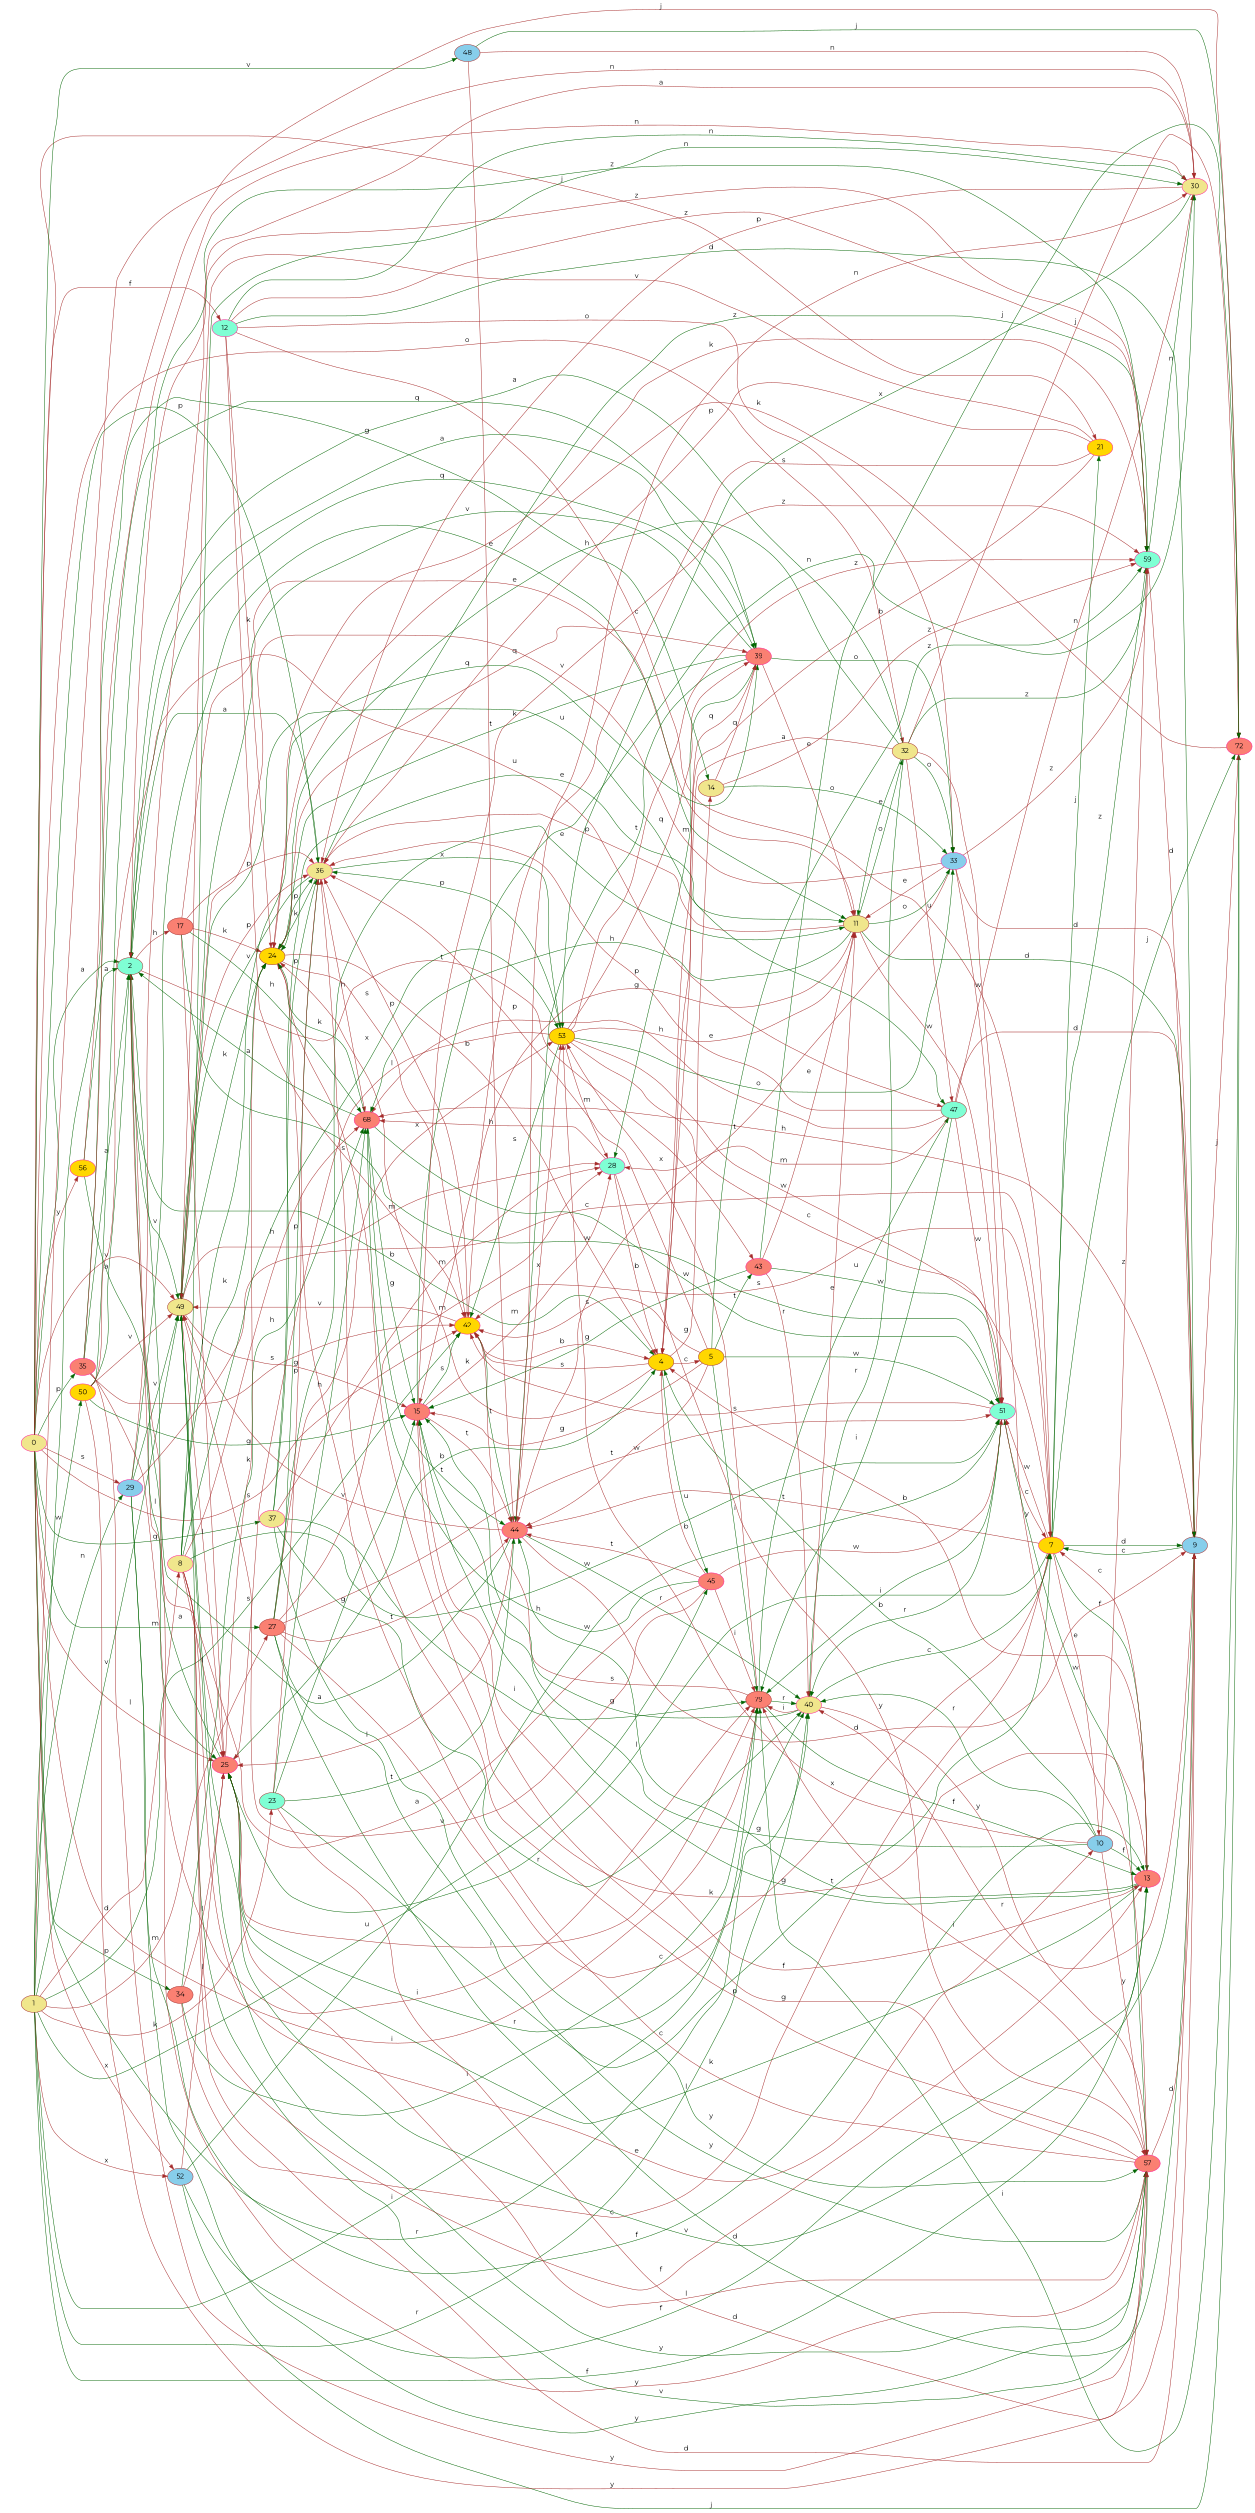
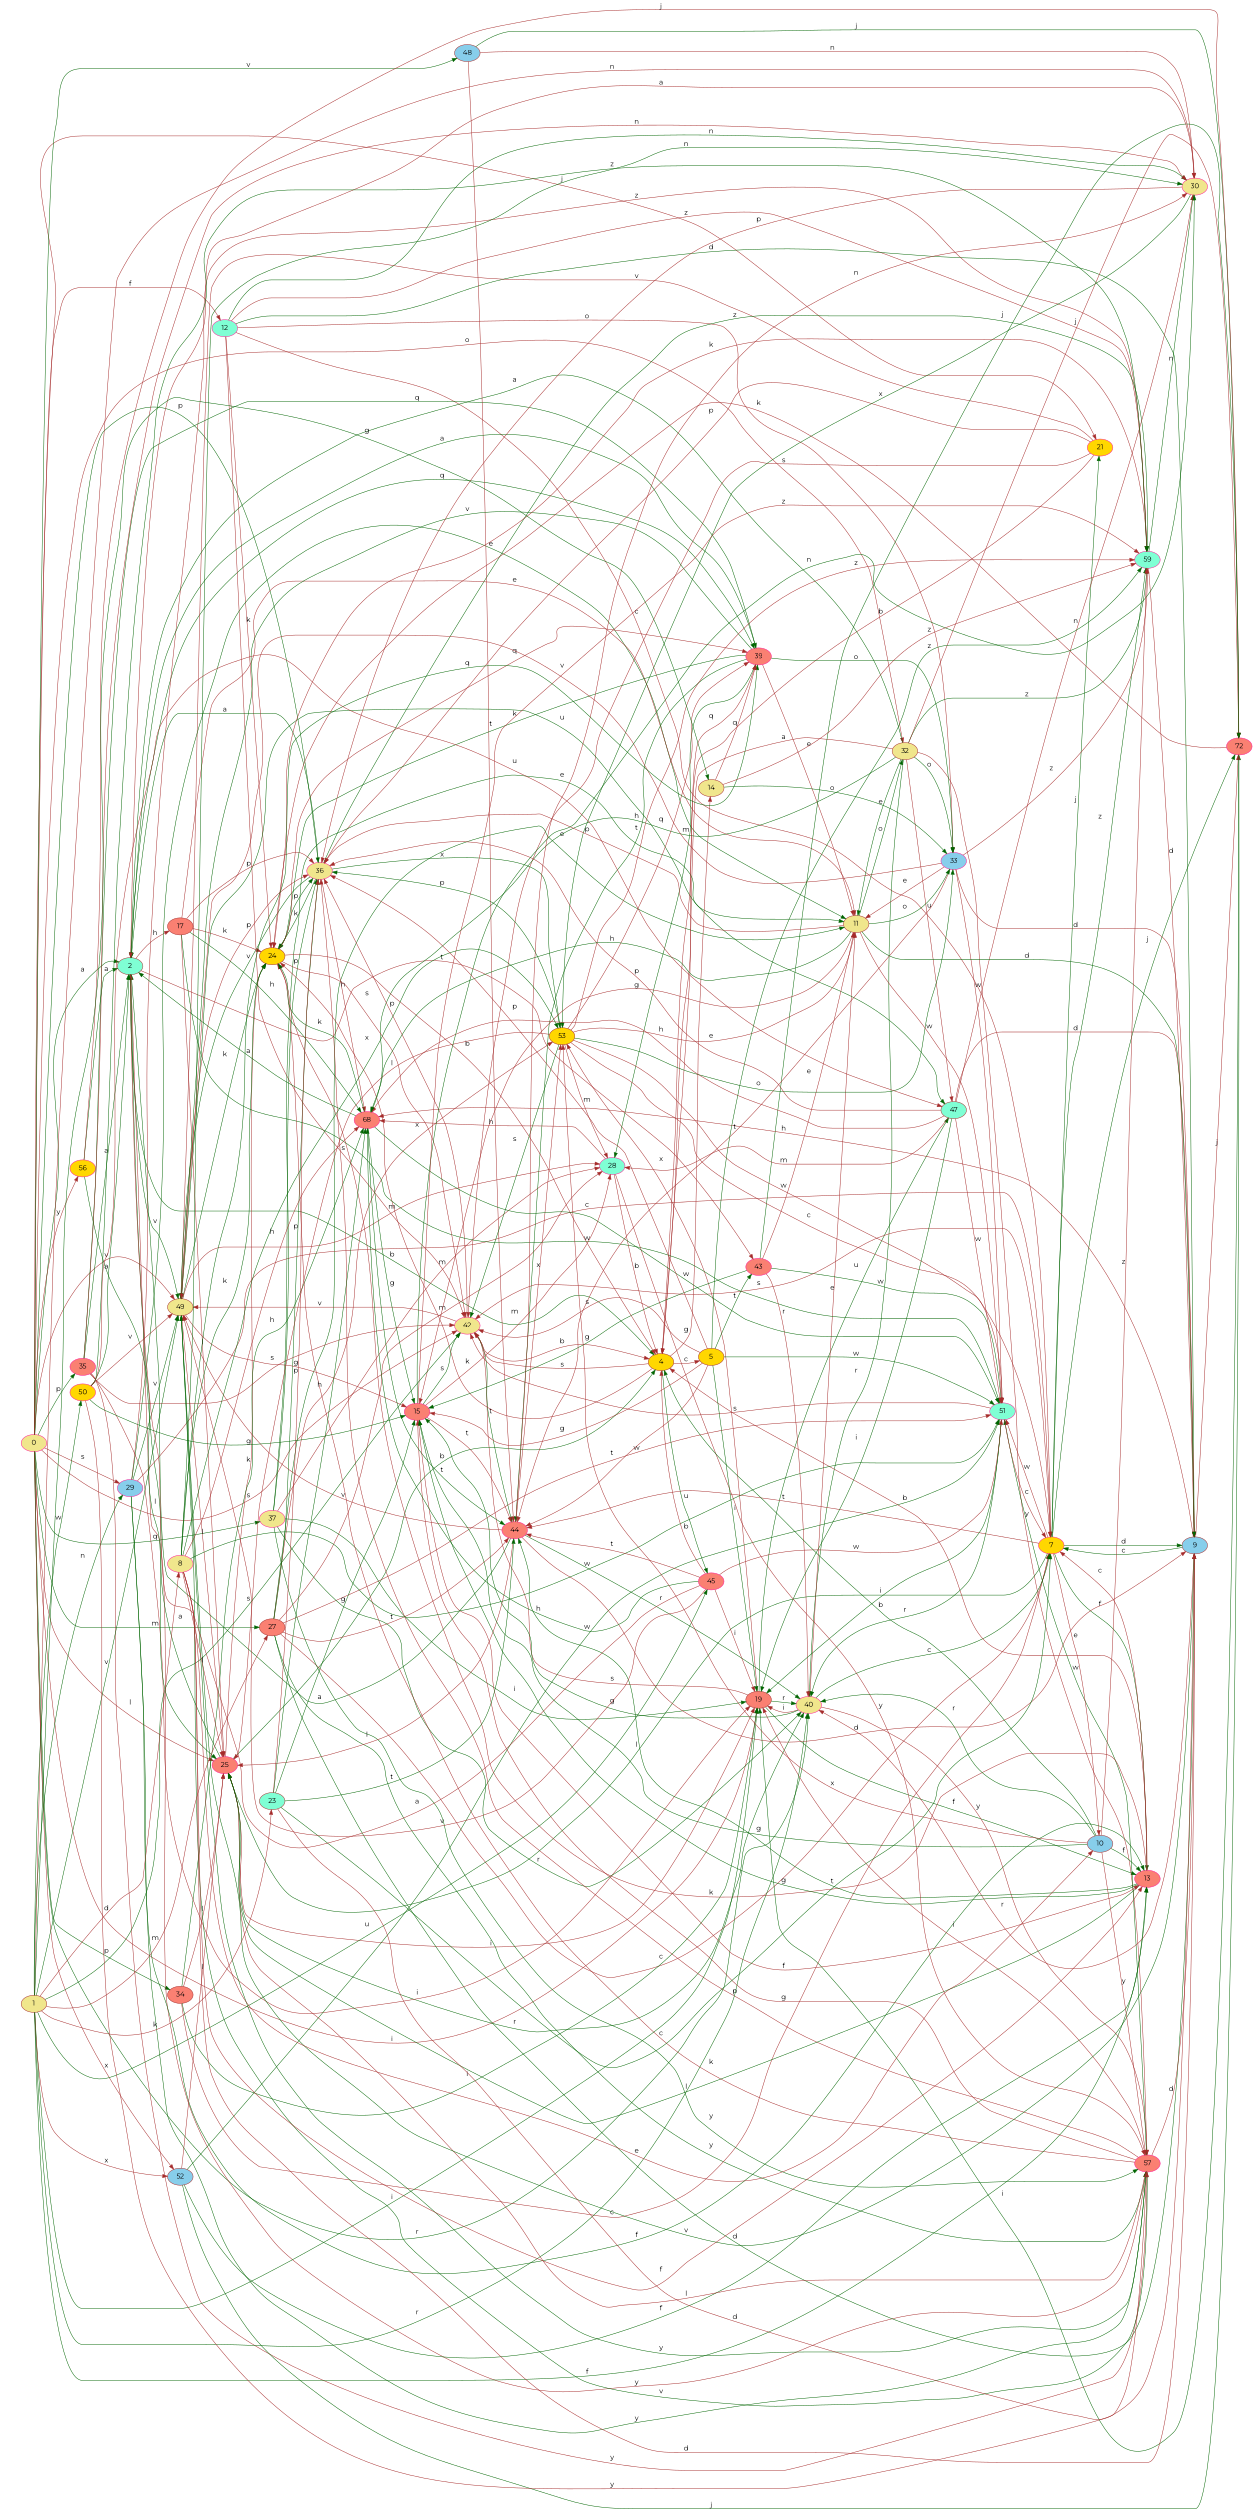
  strict digraph {
    fontname=Montserrat
    rankdir=LR
    node [color=deeppink fillcolor=salmon fontname=Montserrat style=filled]
    edge [color=brown fontname=Montserrat]
    0 [fillcolor=khaki]
    2 [color=brown fillcolor=aquamarine]
    12 [fillcolor=aquamarine]
-   19 [color=brown label=79]
+   19 [color=brown]
    21 [fillcolor=gold]
    25
    27 [color=brown]
    29 [fillcolor=skyblue]
    32 [color=brown fillcolor=khaki]
    34 [color=brown]
    35
    36 [fillcolor=khaki]
    37 [fillcolor=khaki]
    40 [fillcolor=khaki]
-   42 [fillcolor=gold]
+   42 [fillcolor=khaki]
    48 [color=brown fillcolor=skyblue]
    49 [color=brown fillcolor=khaki]
    52 [color=brown fillcolor=skyblue]
    56 [fillcolor=gold]
    4 [color=brown fillcolor=gold]
    17 [color=brown]
    n22 [label=39]
    43
    57
    30 [fillcolor=khaki]
    24 [color=brown fillcolor=gold]
    59 [fillcolor=aquamarine]
    7 [fillcolor=gold]
    9 [color=brown fillcolor=skyblue]
    33 [fillcolor=skyblue]
    13
    53 [color=brown fillcolor=gold]
    47 [color=brown fillcolor=aquamarine]
    44
    51 [fillcolor=aquamarine]
    11 [color=brown fillcolor=khaki]
    28 [fillcolor=aquamarine]
    n38 [label=72]
    n39 [label=68]
    15
    1 [color=brown fillcolor=khaki]
    8 [fillcolor=khaki]
    14 [color=brown fillcolor=khaki]
    23 [color=brown fillcolor=aquamarine]
    45
    50 [fillcolor=gold]
    10 [color=brown fillcolor=skyblue]
    5 [color=brown fillcolor=gold]
    0 -> 2 [color=darkgreen label=a]
    0 -> 12 [label=f]
    0 -> 19 [label=i]
    0 -> 21 [label=j]
    0 -> 25 [label=l]
    0 -> 27 [color=darkgreen label=m]
    0 -> 29 [label=s]
    0 -> 32 [label=o]
    0 -> 34 [color=darkgreen label=p]
    0 -> 35 [color=darkgreen label=p]
    0 -> 36 [color=darkgreen label=p]
    0 -> 37 [color=darkgreen label=q]
    0 -> 40 [color=darkgreen label=r]
    0 -> 42 [label=s]
    0 -> 48 [color=darkgreen label=v]
    0 -> 49 [label=v]
    0 -> 52 [label=x]
    0 -> 56 [label=y]
    2 -> 49 [color=darkgreen label=v]
    2 -> 4 [color=darkgreen label=b]
    2 -> 17 [label=h]
    2 -> n22 [color=darkgreen label=q]
    2 -> 43 [label=t]
    2 -> 57 [label=y]
    12 -> 42 [label=s]
    12 -> 30 [color=darkgreen label=n]
    12 -> 24 [label=k]
    12 -> 59 [label=z]
    12 -> 7 [label=c]
    12 -> 9 [color=darkgreen label=d]
    12 -> 33 [label=o]
    19 -> 40 [color=darkgreen label=r]
    19 -> 42 [label=s]
    19 -> 13 [color=darkgreen label=f]
    19 -> 53 [label=x]
    19 -> 47 [color=darkgreen label=u]
    21 -> 36 [label=p]
    21 -> 42 [label=s]
    21 -> 49 [label=v]
    21 -> 4 [label=b]
    25 -> 2 [color=darkgreen label=a]
    25 -> 19 [label=i]
    25 -> 40 [color=darkgreen label=r]
    25 -> 4 [color=darkgreen label=b]
    25 -> 24 [label=k]
    27 -> 36 [color=darkgreen label=p]
    27 -> 57 [color=darkgreen label=y]
    27 -> 7 [label=c]
    27 -> 9 [color=darkgreen label=d]
    27 -> 53 [label=x]
    27 -> 44 [label=t]
    27 -> 51 [label=w]
    27 -> 11 [color=darkgreen label=e]
    27 -> 28 [label=m]
    29 -> 49 [color=darkgreen label=v]
    29 -> 57 [color=darkgreen label=y]
    29 -> 59 [label=z]
    29 -> 7 [label=c]
    29 -> 13 [color=darkgreen label=f]
    29 -> 11 [color=darkgreen label=e]
    32 -> 2 [color=darkgreen label=a]
    32 -> 40 [color=darkgreen label=r]
    32 -> 4 [label=a]
    32 -> 57 [label=y]
    32 -> 59 [color=darkgreen label=z]
    32 -> 33 [color=darkgreen label=o]
    32 -> 47 [label=u]
    32 -> 11 [color=darkgreen label=e]
    32 -> n38 [label=j]
-   32 -> 24 [color=darkgreen label=h]
+   32 -> n39 [color=darkgreen label=h]
    34 -> 19 [color=darkgreen label=i]
    34 -> 25 [label=l]
    34 -> 7 [label=c]
    34 -> n39 [color=darkgreen label=h]
    35 -> 2 [color=darkgreen label=a]
    35 -> 19 [label=i]
    35 -> 42 [label=s]
    35 -> n22 [color=darkgreen label=q]
    35 -> 57 [label=y]
    35 -> 30 [label=n]
    36 -> 2 [color=darkgreen label=a]
    36 -> 49 [color=darkgreen label=v]
    36 -> 24 [color=darkgreen label=k]
    36 -> 59 [color=darkgreen label=z]
    36 -> 53 [color=darkgreen label=x]
    36 -> n39 [label=h]
    37 -> 19 [color=darkgreen label=i]
    37 -> 36 [color=darkgreen label=p]
    37 -> 40 [color=darkgreen label=r]
    37 -> 57 [color=darkgreen label=y]
    37 -> 11 [color=darkgreen label=e]
    37 -> 28 [label=m]
    40 -> 19 [label=i]
    40 -> 57 [label=y]
    40 -> 7 [color=darkgreen label=c]
    40 -> 11 [label=e]
    40 -> 15 [color=darkgreen label=g]
    42 -> 36 [label=p]
    42 -> 49 [label=v]
    42 -> 4 [label=b]
    42 -> 44 [color=darkgreen label=t]
    48 -> 30 [label=n]
    48 -> 44 [label=t]
    48 -> n38 [color=darkgreen label=j]
    49 -> 25 [label=l]
    49 -> 36 [label=p]
    49 -> 57 [color=darkgreen label=y]
    49 -> 24 [color=darkgreen label=k]
    49 -> 47 [color=darkgreen label=u]
    49 -> 28 [label=m]
    49 -> 15 [label=g]
    52 -> 25 [label=l]
    52 -> 13 [color=darkgreen label=f]
    52 -> 51 [color=darkgreen label=w]
    52 -> n38 [color=darkgreen label=j]
    56 -> 2 [color=darkgreen label=a]
    56 -> 25 [color=darkgreen label=l]
    56 -> n38 [label=j]
    4 -> 42 [label=s]
    4 -> n22 [label=q]
    4 -> 24 [label=k]
    4 -> 14 [label=g]
    4 -> 45 [color=darkgreen label=u]
    4 -> 5 [label=c]
    17 -> 25 [label=l]
    17 -> 36 [label=p]
    17 -> 24 [label=k]
    17 -> 51 [color=darkgreen label=w]
    17 -> 11 [label=e]
    17 -> n39 [color=darkgreen label=h]
    n22 -> 2 [color=darkgreen label=a]
    n22 -> 49 [color=darkgreen label=v]
    n22 -> 24 [color=darkgreen label=k]
    n22 -> 33 [color=darkgreen label=o]
    n22 -> 44 [color=darkgreen label=t]
    n22 -> 11 [label=e]
    n22 -> 28 [color=darkgreen label=m]
    43 -> 40 [label=r]
    43 -> 51 [color=darkgreen label=w]
    43 -> 11 [label=e]
    43 -> n38 [color=darkgreen label=j]
    43 -> 15 [color=darkgreen label=g]
    57 -> 19 [label=i]
    57 -> 25 [label=l]
    57 -> 36 [label=p]
    57 -> 49 [color=darkgreen label=v]
    57 -> 24 [label=k]
    57 -> 9 [label=d]
    57 -> 51 [color=darkgreen label=w]
    57 -> 15 [label=g]
    30 -> 2 [label=a]
    30 -> 36 [label=p]
    30 -> 53 [color=darkgreen label=x]
    24 -> 36 [color=darkgreen label=p]
    24 -> 42 [label=s]
    24 -> 4 [label=b]
    24 -> n22 [label=q]
    59 -> 30 [color=darkgreen label=n]
    59 -> 24 [label=k]
    59 -> 9 [label=d]
    7 -> 21 [color=darkgreen label=j]
    7 -> 25 [color=darkgreen label=l]
    7 -> 42 [label=s]
    7 -> 59 [color=darkgreen label=z]
    7 -> 9 [color=darkgreen label=d]
    7 -> 13 [color=darkgreen label=f]
    7 -> 44 [label=t]
    7 -> 51 [label=w]
    7 -> n38 [color=darkgreen label=j]
    7 -> 10 [label=e]
    9 -> 40 [label=r]
    9 -> 49 [color=darkgreen label=v]
    9 -> 7 [color=darkgreen label=c]
    9 -> n38 [label=j]
    9 -> n39 [label=h]
    33 -> 49 [label=v]
    33 -> 59 [label=z]
    33 -> 9 [label=d]
    33 -> 44 [label=t]
    33 -> 51 [label=w]
    33 -> 11 [label=e]
    13 -> 25 [color=darkgreen label=l]
    13 -> 4 [label=b]
    13 -> 24 [label=k]
    13 -> 7 [label=c]
    13 -> 44 [color=darkgreen label=t]
    13 -> 15 [color=darkgreen label=g]
    53 -> 25 [label=l]
    53 -> 36 [color=darkgreen label=p]
    53 -> 42 [color=darkgreen label=s]
    53 -> n22 [label=q]
    53 -> 59 [label=z]
    53 -> 7 [label=c]
    53 -> 33 [color=darkgreen label=o]
    53 -> 51 [label=w]
    53 -> 11 [label=e]
    53 -> 28 [label=m]
    47 -> 19 [color=darkgreen label=i]
    47 -> 36 [label=p]
    47 -> 30 [label=n]
    47 -> 9 [label=d]
    47 -> 51 [label=w]
    47 -> 28 [label=m]
    47 -> n39 [label=h]
    44 -> 2 [color=darkgreen label=a]
    44 -> 25 [label=l]
    44 -> 40 [color=darkgreen label=r]
    44 -> 49 [label=v]
    44 -> 30 [label=n]
    44 -> 9 [label=d]
    44 -> 53 [label=x]
    51 -> 19 [color=darkgreen label=i]
    51 -> 40 [color=darkgreen label=r]
    51 -> 42 [label=s]
    51 -> 7 [label=c]
    11 -> 32 [color=darkgreen label=o]
    11 -> 36 [label=p]
    11 -> 9 [color=darkgreen label=d]
    11 -> 33 [color=darkgreen label=o]
    11 -> 51 [label=w]
    11 -> n39 [color=darkgreen label=h]
    11 -> 15 [label=g]
    28 -> 4 [label=b]
    28 -> 57 [label=y]
    28 -> n39 [label=h]
    n38 -> 19 [color=darkgreen label=i]
    n38 -> 24 [label=k]
    n39 -> 2 [color=darkgreen label=a]
    n39 -> 24 [color=darkgreen label=k]
    n39 -> 44 [color=darkgreen label=t]
    n39 -> 51 [color=darkgreen label=w]
    n39 -> 15 [color=darkgreen label=g]
    15 -> 42 [color=darkgreen label=s]
    15 -> 30 [color=darkgreen label=n]
    15 -> 59 [label=z]
    15 -> 13 [label=f]
    15 -> 44 [label=t]
    15 -> 28 [label=m]
    1 -> 19 [color=darkgreen label=i]
    1 -> 27 [label=m]
    1 -> 29 [color=darkgreen label=n]
    1 -> 40 [color=darkgreen label=r]
    1 -> 42 [color=darkgreen label=s]
    1 -> 49 [color=darkgreen label=v]
    1 -> 52 [label=x]
    1 -> 30 [label=n]
    1 -> 13 [color=darkgreen label=f]
    1 -> 8 [label=d]
    1 -> 14 [color=darkgreen label=g]
    1 -> 23 [label=k]
    1 -> 45 [color=darkgreen label=u]
    1 -> 50 [color=darkgreen label=w]
    8 -> 25 [label=l]
    8 -> n22 [color=darkgreen label=q]
    8 -> 30 [color=darkgreen label=n]
    8 -> 24 [color=darkgreen label=k]
    8 -> 9 [label=d]
    8 -> 13 [label=f]
    8 -> 53 [color=darkgreen label=x]
    8 -> 51 [color=darkgreen label=w]
    8 -> n39 [label=h]
    8 -> 10 [label=e]
    14 -> n22 [label=q]
    14 -> 59 [label=z]
    14 -> 33 [color=darkgreen label=o]
    23 -> 36 [label=p]
    23 -> 7 [color=darkgreen label=c]
    23 -> 9 [label=d]
    23 -> 44 [color=darkgreen label=t]
    23 -> n39 [color=darkgreen label=h]
    23 -> 15 [color=darkgreen label=g]
    45 -> 2 [label=a]
    45 -> 19 [label=i]
    45 -> 49 [label=v]
    45 -> 4 [label=b]
    45 -> 44 [label=t]
    45 -> 51 [label=w]
    45 -> n39 [color=darkgreen label=h]
    50 -> 2 [color=darkgreen label=a]
    50 -> 49 [label=v]
    50 -> 57 [label=y]
    50 -> 59 [color=darkgreen label=z]
    50 -> 47 [label=u]
    50 -> 15 [color=darkgreen label=g]
    10 -> 40 [color=darkgreen label=r]
    10 -> 4 [color=darkgreen label=b]
    10 -> 57 [label=y]
    10 -> 59 [label=z]
    10 -> 13 [color=darkgreen label=f]
    10 -> 53 [label=x]
    10 -> 15 [color=darkgreen label=g]
    5 -> 19 [color=darkgreen label=i]
    5 -> 36 [label=p]
    5 -> 42 [label=s]
    5 -> 43 [color=darkgreen label=t]
    5 -> 59 [color=darkgreen label=z]
    5 -> 44 [label=t]
    5 -> 51 [color=darkgreen label=w]
    5 -> 15 [label=g]
  }
